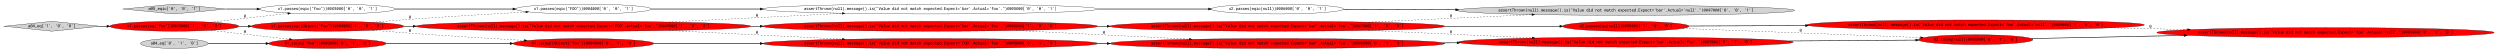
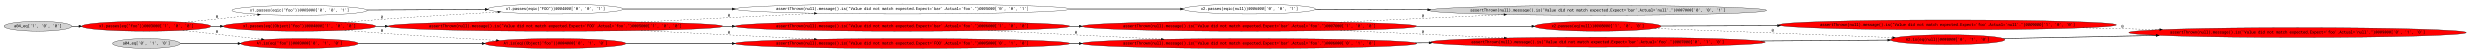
  digraph {
    fontname="Roboto Mono"
    rankdir=LR
    node [fillcolor=red fontname="Roboto Mono" shape=ellipse style=filled]
    edge [fontname="Roboto Mono" style=bold]
    n1 [label="assertThrown(null).message().is(\"Value did not match expected.Expect='foo'.Actual='null'.\")@@@9@@@['0', '1', '0']"]
    n2 [label="A1.is(eq((Object)\"foo\"))@@@4@@@['0', '1', '0']"]
    n3 [label="assertThrown(null).message().is(\"Value did not match expected.Expect='FOO'.Actual='foo'.\")@@@5@@@['0', '1', '0']"]
    n4 [label="assertThrown(null).message().is(\"Value did not match expected.Expect='bar'.Actual='foo'.\")@@@6@@@['0', '1', '0']"]
    n5 [label="x2.passes(eq(null))@@@8@@@['1', '0', '0']"]
    n6 [label="assertThrown(null).message().is(\"Value did not match expected.Expect='foo'.Actual='null'.\")@@@9@@@['1', '0', '0']"]
    n7 [label="A2.is(eq(null))@@@8@@@['0', '1', '0']"]
    n8 [label="A1.is(eq(\"foo\"))@@@3@@@['0', '1', '0']"]
    n9 [label="x1.passes(eq(\"foo\"))@@@3@@@['1', '0', '0']"]
    n10 [label="x1.passes(eq((Object)\"foo\"))@@@4@@@['1', '0', '0']"]
    n11 [fillcolor=white label="x1.passes(eqic(\"foo\"))@@@3@@@['0', '0', '1']"]
    n12 [fillcolor=white label="x1.passes(eqic(\"FOO\"))@@@4@@@['0', '0', '1']"]
    n13 [label="assertThrown(null).message().is(\"Value did not match expected.Expect='FOO'.Actual='foo'.\")@@@5@@@['1', '0', '0']"]
    n14 [fillcolor=white label="assertThrown(null).message().is(\"Value did not match expected.Expect='bar'.Actual='foo'.\")@@@5@@@['0', '0', '1']"]
    n15 [label="assertThrown(null).message().is(\"Value did not match expected.Expect='bar'.Actual='foo'.\")@@@6@@@['1', '0', '0']"]
    n16 [label="assertThrown(null).message().is(\"Value did not match expected.Expect='bar'.Actual='foo'.\")@@@7@@@['1', '0', '0']"]
    n17 [label="assertThrown(null).message().is(\"Value did not match expected.Expect='bar'.Actual='foo'.\")@@@7@@@['0', '1', '0']"]
    n18 [fillcolor=lightgray label="assertThrown(null).message().is(\"Value did not match expected.Expect='bar'.Actual='null'.\")@@@7@@@['0', '0', '1']"]
-   n19 [fillcolor=lightgray label="a04_eq['1', '0', '0']" shape=diamond]
+   n19 [fillcolor=lightgray label="a04_eq['1', '0', '0']"]
    n20 [fillcolor=white label="x2.passes(eqic(null))@@@6@@@['0', '0', '1']"]
    n21 [fillcolor=lightgray label="a04_eq['0', '1', '0']"]
-   n22 [fillcolor=lightgray label="a05_eqic['0', '0', '1']" shape=diamond]
    n2 -> n3
    n3 -> n4
    n4 -> n17
    n5 -> n6
    n5 -> n7 [label=0 style=dashed]
    n6 -> n1 [label=0 style=dashed]
    n7 -> n1
    n8 -> n2
    n9 -> n8 [label=0 style=dashed]
    n9 -> n10
    n9 -> n11 [label=0 style=dashed]
    n10 -> n2 [label=0 style=dashed]
    n10 -> n12 [label=0 style=dashed]
    n10 -> n13
    n11 -> n12
    n12 -> n14
    n13 -> n3 [label=0 style=dashed]
    n13 -> n14 [label=0 style=dashed]
    n13 -> n15
    n14 -> n20
    n15 -> n4 [label=0 style=dashed]
    n15 -> n16
    n16 -> n5
    n16 -> n17 [label=0 style=dashed]
    n16 -> n18 [label=0 style=dashed]
    n17 -> n7
    n19 -> n9
    n20 -> n18
    n21 -> n8
-   n22 -> n11
  }
